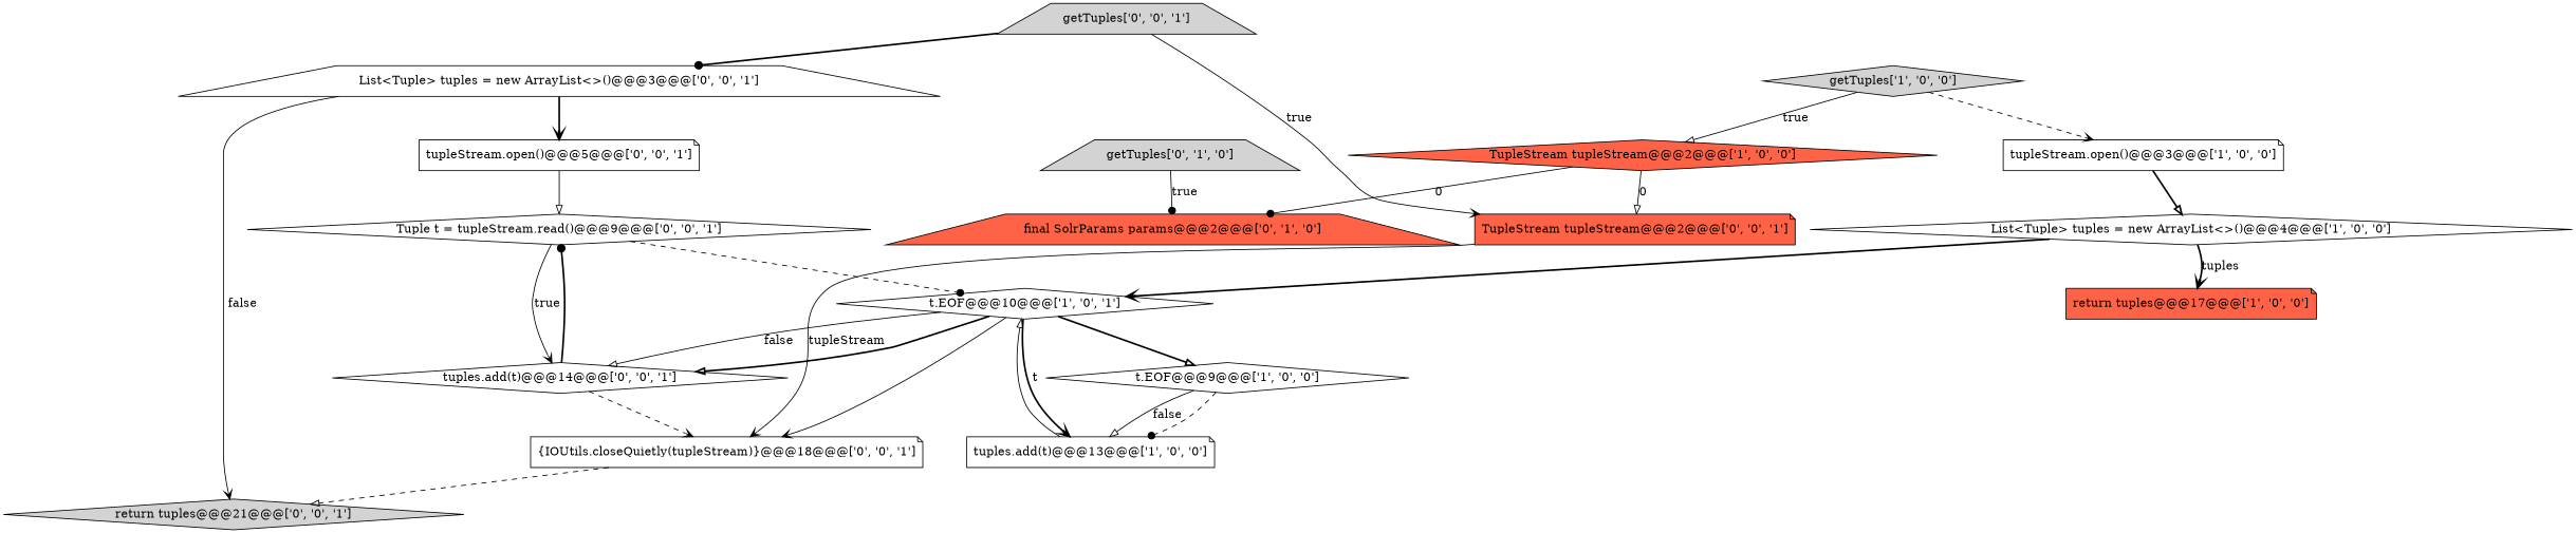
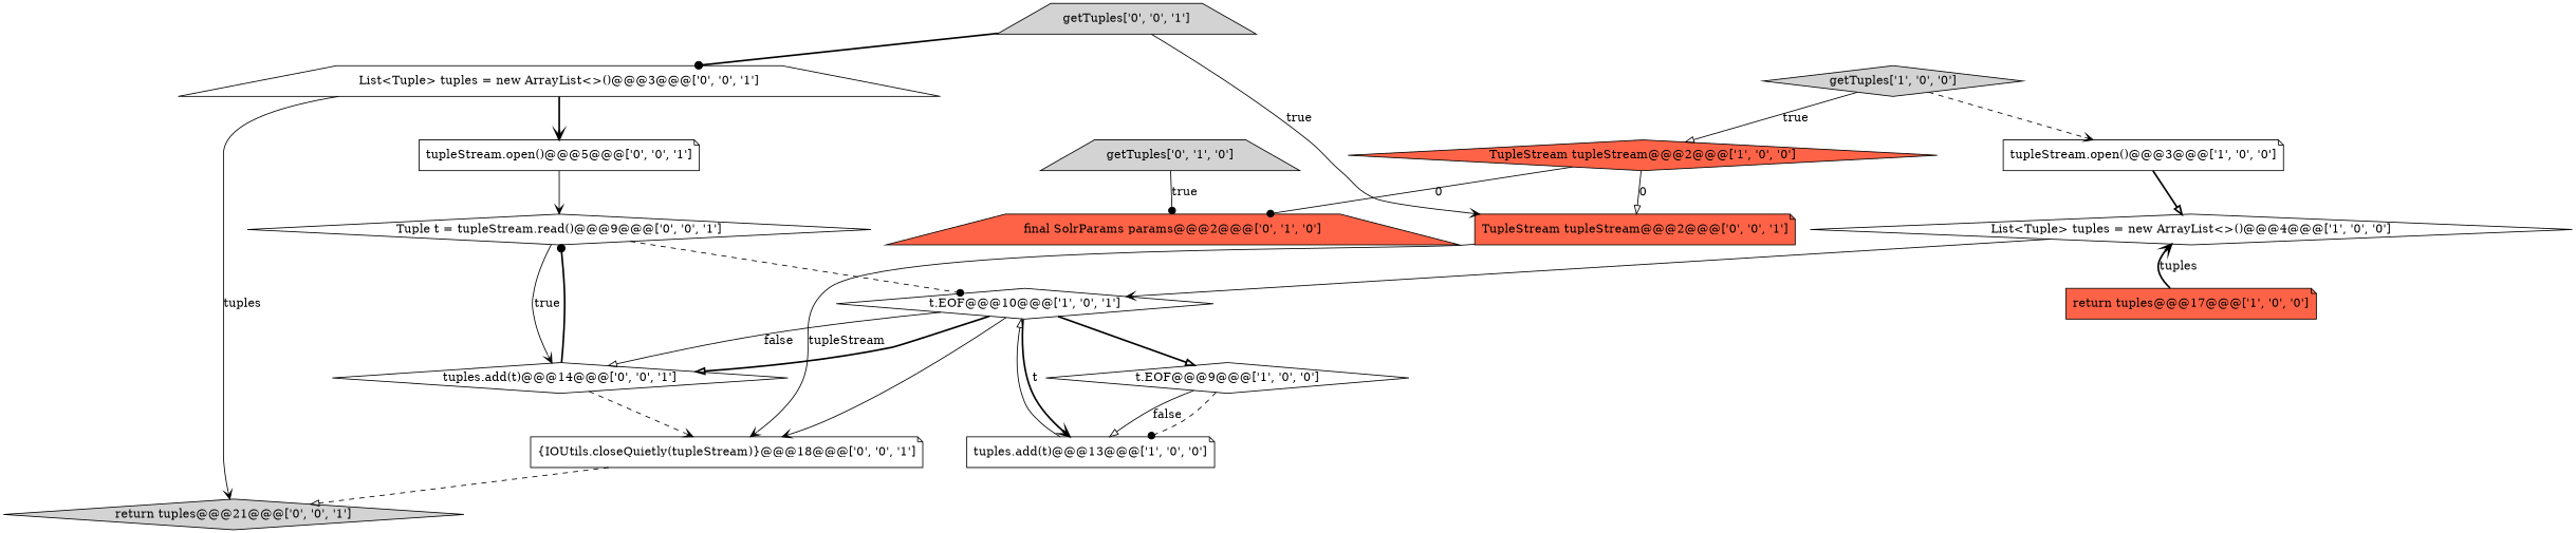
  digraph {
    node [fillcolor=white shape=diamond style=filled]
    edge [arrowhead=vee style=solid]
    n1 [fillcolor=tomato label="TupleStream tupleStream@@@2@@@['0', '0', '1']" shape=note]
    n2 [label="{IOUtils.closeQuietly(tupleStream)}@@@18@@@['0', '0', '1']" shape=note]
    n3 [fillcolor=lightgray label="return tuples@@@21@@@['0', '0', '1']"]
    n4 [label="tupleStream.open()@@@3@@@['1', '0', '0']" shape=note]
    n5 [label="List<Tuple> tuples = new ArrayList<>()@@@4@@@['1', '0', '0']"]
    n6 [fillcolor=tomato label="return tuples@@@17@@@['1', '0', '0']" shape=note]
    n7 [label="t.EOF@@@10@@@['1', '0', '1']"]
    n8 [label="t.EOF@@@9@@@['1', '0', '0']"]
    n9 [label="tuples.add(t)@@@13@@@['1', '0', '0']" shape=note]
    n10 [fillcolor=lightgray label="getTuples['1', '0', '0']"]
    n11 [fillcolor=tomato label="TupleStream tupleStream@@@2@@@['1', '0', '0']"]
    n12 [fillcolor=tomato label="final SolrParams params@@@2@@@['0', '1', '0']" shape=trapezium]
    n13 [label="tuples.add(t)@@@14@@@['0', '0', '1']"]
    n14 [label="Tuple t = tupleStream.read()@@@9@@@['0', '0', '1']"]
    n15 [fillcolor=lightgray label="getTuples['0', '0', '1']" shape=trapezium]
    n16 [label="List<Tuple> tuples = new ArrayList<>()@@@3@@@['0', '0', '1']" shape=trapezium]
    n17 [label="tupleStream.open()@@@5@@@['0', '0', '1']" shape=note]
    n18 [fillcolor=lightgray label="getTuples['0', '1', '0']" shape=trapezium]
    n1 -> n2 [label=tupleStream]
    n2 -> n3 [arrowhead=onormal style=dashed]
    n4 -> n5 [arrowhead=onormal style=bold]
-   n5 -> n6 [label=tuples style=bold]
-   n5 -> n7 [style=bold]
+   n6 -> n5 [label=tuples style=bold]
+   n5 -> n7
    n7 -> n2
    n7 -> n8 [arrowhead=onormal style=bold]
    n7 -> n9 [label=t style=bold]
    n7 -> n13 [arrowhead=onormal style=bold]
    n7 -> n13 [arrowhead=onormal label=false]
    n8 -> n9 [arrowhead=onormal label=false]
    n8 -> n9 [arrowhead=dot style=dashed]
    n9 -> n7 [arrowhead=onormal]
    n10 -> n4 [style=dashed]
    n10 -> n11 [arrowhead=onormal label=true]
    n11 -> n1 [arrowhead=onormal label=0]
    n11 -> n12 [arrowhead=dot label=0]
    n13 -> n2 [style=dashed]
    n13 -> n14 [arrowhead=dot style=bold]
    n14 -> n7 [arrowhead=dot style=dashed]
    n14 -> n13 [label=true]
    n15 -> n1 [label=true]
    n15 -> n16 [arrowhead=dot style=bold]
-   n16 -> n3 [label=false]
+   n16 -> n3 [label=tuples]
    n16 -> n17 [style=bold]
-   n17 -> n14 [arrowhead=onormal]
+   n17 -> n14
    n18 -> n12 [arrowhead=dot label=true]
  }
